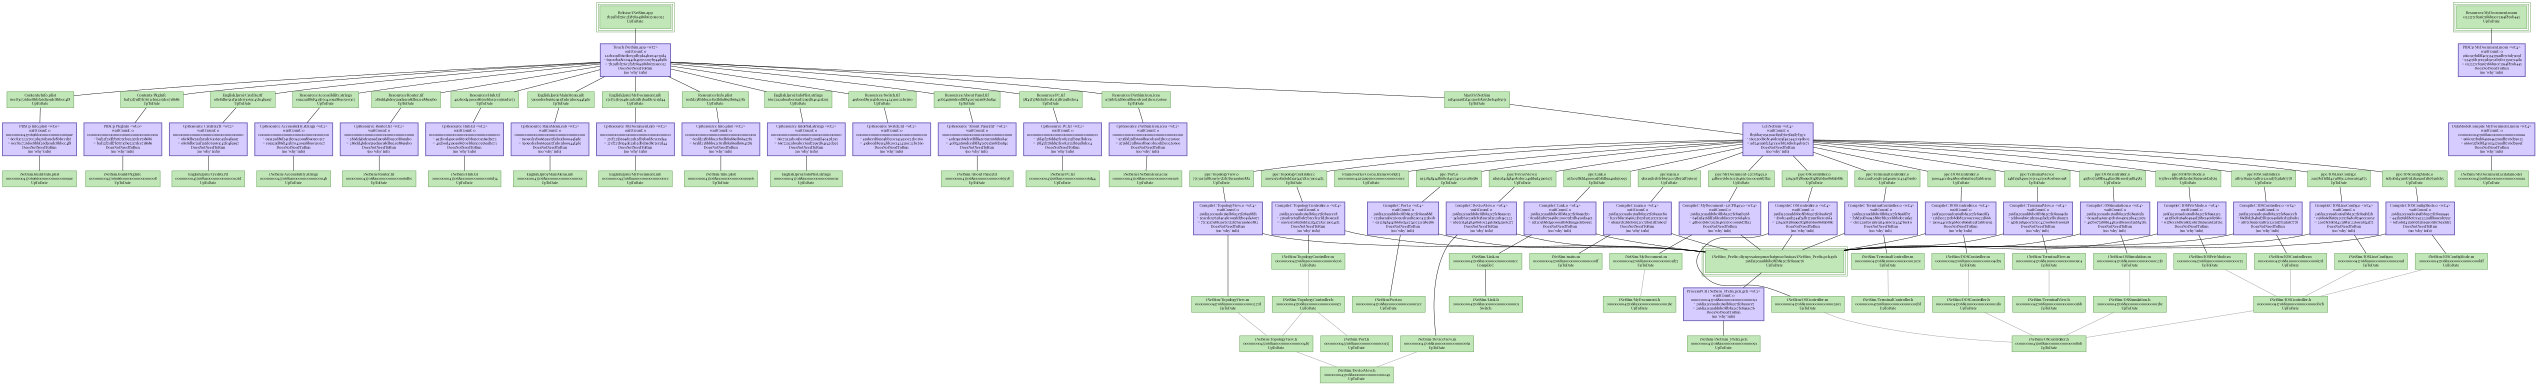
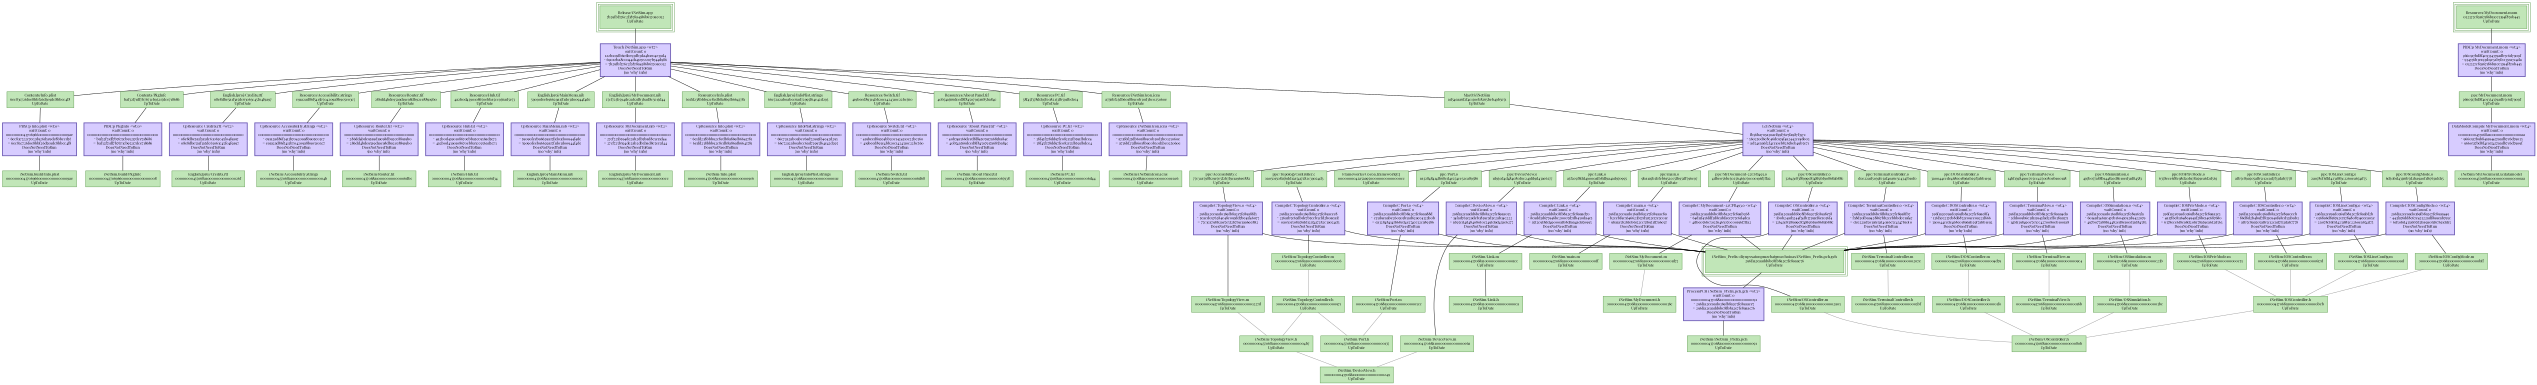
  digraph {
    concentrate=false
    fontname="Playfair Display"
    node [color="0.3 0.5 0.6" fillcolor="0.3 0.2 0.9" fontname="Playfair Display" fontsize=9 shape=box style=filled]
    edge [arrowhead=none arrowtail=normal color=black fontname="Playfair Display" style=solid]
    n1 [label="Release/iNetSim.app\n7b29fbf576c2f3878a4386b6570ae052\nUpToDate" peripheries=3]
    n2 [color="0.7 0.5 0.7" fillcolor="0.7 0.2 1.0" label="Touch iNetSim.app <wt:7>\nwaitCount: 0\n122b105db6c6be93db3da4b1e04e39d4\n^ 6902eba8c0044d14517e2207b744d986\n= 7b29fbf576c2f3878a4386b6570ae052\nDoesNotNeedToRun\n(no 'why' info)" style="filled,bold"]
    n3 [label="Contents/Info.plist\n6ec83c726f0e8bbf26d5e9dc8bbcc4f8\nUpToDate"]
    n4 [label="Contents/PkgInfo\nbaf32f71df7b7673cb95217dce718686\nUpToDate"]
    n5 [label="English.lproj/Credits.rtf\n08e8dbe5a1f3a5dc63063c45f04f9a97\nUpToDate"]
    n6 [label="Resources/Accessibility.strings\ne91a2ad86f5413b704209a8b905e03c7\nUpToDate"]
    n7 [label="Resources/Router.tif\n286dd4bde95a9d19c98db92ce88919b0\nUpToDate"]
    n8 [label="Resources/Hub.tif\n4a2b0d4390108670ebba5cc956ad5e73\nUpToDate"]
    n9 [label="English.lproj/MainMenu.nib\n59090feeb96629a17f1d03d00944f4de\nUpToDate"]
    n10 [label="English.lproj/MyDocument.nib\n27cf725b594de2ab2db3bad8c5e15d44\nUpToDate"]
    n11 [label="Resources/Info.plist\n6e1fd238bbb92c8cdb8a869fb6643781\nUpToDate"]
    n12 [label="English.lproj/InfoPlist.strings\n66c72a2ab0abcc6ad72995f64e42d295\nUpToDate"]
    n13 [label="Resources/Switch.tif\n419beed893e4bb20c1424310c22bc560\nUpToDate"]
    n14 [label="Resources/About Panel.tif\n40b74a566dced8f84507917a685ba84c\nUpToDate"]
    n15 [label="Resources/PC.tif\n38f45f378dd97fe082153fb591fbdce4\nUpToDate"]
    n16 [label="Resources/iNetSimIcon.icns\na736bf25db6018b9c0b30d3bc025060e\nUpToDate"]
    n17 [label="MacOS/iNetSim\nad54eaa6f2f4c130eb8265beb49b5e71\nUpToDate"]
    n18 [color="0.7 0.5 0.7" fillcolor="0.7 0.2 1.0" label="PBXCp Info.plist <wt:0>\nwaitCount: 0\n000000004370696600000000000009ae\n^ 6ec83c722c7ee2d926d5e9dc8bbccd56\n= 6ec83c726f0e8bbf26d5e9dc8bbcc4f8\nDoesNotNeedToRun\n(no 'why' info)" style="filled,bold"]
    n19 [label="iNetSim.build/Info.plist\n000000004370696600000000000009ae\nUpToDate"]
    n20 [color="0.7 0.5 0.7" fillcolor="0.7 0.2 1.0" label="PBXCp PkgInfo <wt:0>\nwaitCount: 0\n00000000000000000000000000000000\n^ baf32f71df7b7673cb95217dce718686\n= baf32f71df7b7673cb95217dce718686\nDoesNotNeedToRun\n(no 'why' info)" style="filled,bold"]
    n21 [label="iNetSim.build/PkgInfo\n00000000437069660000000000000008\nUpToDate"]
    n22 [color="0.7 0.5 0.7" fillcolor="0.7 0.2 1.0" label="CpResource Credits.rtf <wt:2>\nwaitCount: 0\n00000000000000000000000000000000\n^ 08e8dbe5a1f3a5dc63063c45f04f9a97\n= 08e8dbe5a1f3a5dc63063c45f04f9a97\nDoesNotNeedToRun\n(no 'why' info)" style="filled,bold"]
    n23 [label="English.lproj/Credits.rtf\n00000000437068a1000000000000026f\nUpToDate"]
    n24 [color="0.7 0.5 0.7" fillcolor="0.7 0.2 1.0" label="CpResource Accessibility.strings <wt:2>\nwaitCount: 0\n00000000000000000000000000000000\n^ e91a2ad86f5413b704209a8b905e03c7\n= e91a2ad86f5413b704209a8b905e03c7\nDoesNotNeedToRun\n(no 'why' info)" style="filled,bold"]
    n25 [label="iNetSim/Accessibility.strings\n00000000437068a1000000000000004b\nUpToDate"]
    n26 [color="0.7 0.5 0.7" fillcolor="0.7 0.2 1.0" label="CpResource Router.tif <wt:2>\nwaitCount: 0\n00000000000000000000000000000000\n^ 286dd4bde95a9d19c98db92ce88919b0\n= 286dd4bde95a9d19c98db92ce88919b0\nDoesNotNeedToRun\n(no 'why' info)" style="filled,bold"]
    n27 [label="iNetSim/Router.tif\n00000000437068a10000000000006dbc\nUpToDate"]
    n28 [color="0.7 0.5 0.7" fillcolor="0.7 0.2 1.0" label="CpResource Hub.tif <wt:2>\nwaitCount: 0\n00000000000000000000000000000000\n^ 4a2b0d4390108670ebba5cc956ad5e73\n= 4a2b0d4390108670ebba5cc956ad5e73\nDoesNotNeedToRun\n(no 'why' info)" style="filled,bold"]
    n29 [label="iNetSim/Hub.tif\n00000000437068a10000000000006d34\nUpToDate"]
    n30 [color="0.7 0.5 0.7" fillcolor="0.7 0.2 1.0" label="CpResource MainMenu.nib <wt:2>\nwaitCount: 0\n00000000000000000000000000000000\n^ 59090feeb96629a17f1d03d00944f4de\n= 59090feeb96629a17f1d03d00944f4de\nDoesNotNeedToRun\n(no 'why' info)" style="filled,bold"]
    n31 [label="English.lproj/MainMenu.nib\n00000000437068a100000000000000cc\nUpToDate"]
    n32 [color="0.7 0.5 0.7" fillcolor="0.7 0.2 1.0" label="CpResource MyDocument.nib <wt:2>\nwaitCount: 0\n00000000000000000000000000000000\n^ 27cf725b594de2ab2db3bad8c5e15d44\n= 27cf725b594de2ab2db3bad8c5e15d44\nDoesNotNeedToRun\n(no 'why' info)" style="filled,bold"]
    n33 [label="English.lproj/MyDocument.nib\n00000000437068a100000000000000cc\nUpToDate"]
    n34 [color="0.7 0.5 0.7" fillcolor="0.7 0.2 1.0" label="CpResource Info.plist <wt:2>\nwaitCount: 0\n00000000000000000000000000000000\n^ 6e1fd238bbb92c8cdb8a869fb6643781\n= 6e1fd238bbb92c8cdb8a869fb6643781\nDoesNotNeedToRun\n(no 'why' info)" style="filled,bold"]
    n35 [label="iNetSim/Info.plist\n00000000437068a100000000000009e6\nUpToDate"]
    n36 [color="0.7 0.5 0.7" fillcolor="0.7 0.2 1.0" label="CpResource InfoPlist.strings <wt:2>\nwaitCount: 0\n00000000000000000000000000000000\n^ 66c72a2ab0abcc6ad72995f64e42d295\n= 66c72a2ab0abcc6ad72995f64e42d295\nDoesNotNeedToRun\n(no 'why' info)" style="filled,bold"]
    n37 [label="English.lproj/InfoPlist.strings\n00000000437068a1000000000000011c\nUpToDate"]
    n38 [color="0.7 0.5 0.7" fillcolor="0.7 0.2 1.0" label="CpResource Switch.tif <wt:2>\nwaitCount: 0\n00000000000000000000000000000000\n^ 419beed893e4bb20c1424310c22bc560\n= 419beed893e4bb20c1424310c22bc560\nDoesNotNeedToRun\n(no 'why' info)" style="filled,bold"]
+   n39 [label="iNetSim/Switch.tif\n00000000437068a10000000000006d68\nUpToDate"]
    n40 [color="0.7 0.5 0.7" fillcolor="0.7 0.2 1.0" label="CpResource \"About Panel.tif\" <wt:2>\nwaitCount: 0\n00000000000000000000000000000000\n^ 40b74a566dced8f84507917a685ba84c\n= 40b74a566dced8f84507917a685ba84c\nDoesNotNeedToRun\n(no 'why' info)" style="filled,bold"]
    n41 [label="iNetSim/About Panel.tif\n00000000437068a10000000000067938\nUpToDate"]
    n42 [color="0.7 0.5 0.7" fillcolor="0.7 0.2 1.0" label="CpResource PC.tif <wt:2>\nwaitCount: 0\n00000000000000000000000000000000\n^ 38f45f378dd97fe082153fb591fbdce4\n= 38f45f378dd97fe082153fb591fbdce4\nDoesNotNeedToRun\n(no 'why' info)" style="filled,bold"]
    n43 [label="iNetSim/PC.tif\n00000000437068a10000000000006d44\nUpToDate"]
    n44 [color="0.7 0.5 0.7" fillcolor="0.7 0.2 1.0" label="CpResource iNetSimIcon.icns <wt:2>\nwaitCount: 0\n00000000000000000000000000000000\n^ a736bf25db6018b9c0b30d3bc025060e\n= a736bf25db6018b9c0b30d3bc025060e\nDoesNotNeedToRun\n(no 'why' info)" style="filled,bold"]
    n45 [label="iNetSim/iNetSimIcon.icns\n00000000437068a1000000000000eac6\nUpToDate"]
    n46 [label="ppc/MyDocument-22CFB493.o\n4dbe056bc50256465070c00196f7ffa2\nUpToDate"]
    n47 [color="0.7 0.5 0.7" fillcolor="0.7 0.2 1.0" label="CompileC MyDocument-22CFB493.o <wt:4>\nwaitCount: 0\n296f1a2eaadd6bc8fb8a2e7fe89ab268\n^ 64d11f456fdf3d8eabfaee7e7e6d4dca\n= 4dbe056bc50256465070c00196f7ffa2\nDoesNotNeedToRun\n(no 'why' info)" style="filled,bold"]
    n48 [label="iNetSim_Prefix-diyupvsatonpmzcbatgmcchoioas/iNetSim_Prefix.pch.gch\n296f1a2eaadd6bc8fb8a2e7fe89aac76\nUpToDate" peripheries=3]
    n49 [label="iNetSim/MyDocument.m\n00000000437068a10000000000001d72\nUpToDate"]
    n50 [label="iNetSim/iNetSim_Prefix.pch\n00000000437068a10000000000000091\nUpToDate"]
    n51 [color="0.7 0.5 0.7" fillcolor="0.7 0.2 1.0" label="ProcessPCH iNetSim_Prefix.pch.gch <wt:3>\nwaitCount: 0\n00000000437068a10000000000000091\n^ 296f1a2ee9ad0369fb8a2e7fe89aace7\n= 296f1a2eaadd6bc8fb8a2e7fe89aac76\nDoesNotNeedToRun\n(no 'why' info)" style="filled,bold"]
    n52 [label="iNetSim/MyDocument.h\n00000000437068a1000000000000036c\nUpToDate"]
    n53 [label="ppc/DeviceView.o\n1d95cd4d484080f0c249fd9d43ae6277\nUpToDate"]
    n54 [color="0.7 0.5 0.7" fillcolor="0.7 0.2 1.0" label="CompileC DeviceView.o <wt:4>\nwaitCount: 0\n296f1a2eaadd6bc8fb8a2e7fe89aa055\n^ 34fad763e29deb3839c3d3e2ab34c222\n= 1d95cd4d484080f0c249fd9d43ae6277\nDoesNotNeedToRun\n(no 'why' info)" style="filled,bold"]
    n55 [label="iNetSim/DeviceView.m\n00000000437068a10000000000000e6a\nUpToDate"]
    n56 [label="iNetSim/DeviceView.h\n00000000437068a10000000000000249\nUpToDate"]
-   n57 [label="ppc/TopologyView.o\n77c3ca798b29e7e5f2b7f9c1a96ee882\nUpToDate"]
+   n57 [label="ppc/Accessibility.o\n77c3ca798b29e7e5f2b7f9c1a96ee882\nUpToDate"]
    n58 [color="0.7 0.5 0.7" fillcolor="0.7 0.2 1.0" label="CompileC TopologyView.o <wt:4>\nwaitCount: 0\n296f1a2ee9ad0369fb8a2e7fe89a88f5\n^ 5eacd0576284e48c093dd7be41f46077\n= 77c3ca798b29e7e5f2b7f9c1a96ee882\nDoesNotNeedToRun\n(no 'why' info)" style="filled,bold"]
    n59 [label="iNetSim/TopologyView.m\n00000000437068a1000000000000227d\nUpToDate"]
    n60 [label="iNetSim/TopologyView.h\n00000000437068a100000000000004b7\nUpToDate"]
    n61 [label="ppc/TopologyController.o\n0a0501508a76dd12a7417282c39024d3\nUpToDate"]
    n62 [color="0.7 0.5 0.7" fillcolor="0.7 0.2 1.0" label="CompileC TopologyController.o <wt:4>\nwaitCount: 0\n296f1a2ee9ad0369fb8a2e7fe89acec8\n^ 236a1b7e63dbde7b5ccb5cfd2b0aea1b\n= 0a0501508a76dd12a7417282c39024d3\nDoesNotNeedToRun\n(no 'why' info)" style="filled,bold"]
    n63 [label="iNetSim/TopologyController.m\n00000000437068a10000000000006c06\nUpToDate"]
    n64 [label="iNetSim/TopologyController.h\n00000000437068a10000000000000971\nUpToDate"]
    n65 [label="iNetSim/Port.h\n00000000437068a10000000000000137\nUpToDate"]
    n66 [label="ppc/main.o\n9ba1a5b2bfeb6152cc5fb951ff796c97\nUpToDate"]
    n67 [color="0.7 0.5 0.7" fillcolor="0.7 0.2 1.0" label="CompileC main.o <wt:4>\nwaitCount: 0\n296f1a2ee9ad0369fb8a2e7fe89aac89\n^ b2cebf9c5646623b37d5972e17e3c01e\n= 9ba1a5b2bfeb6152cc5fb951ff796c97\nDoesNotNeedToRun\n(no 'why' info)" style="filled,bold"]
    n68 [label="iNetSim/main.m\n00000000437068a100000000000000ff\nUpToDate"]
+   n69 [label="ppc/MyDocument.mom\n9660517bd8f4c9354379adb7c6d7909f\nUpToDate"]
    n70 [color="0.7 0.5 0.7" fillcolor="0.7 0.2 1.0" label="DataModelCompile MyDocument.mom <wt:4>\nwaitCount: 0\n00000000437068a100000000000000aa\n^ 9660517b9b84a1944379adb7c6d79035\n= 9660517bd8f4c9354379adb7c6d7909f\nDoesNotNeedToRun\n(no 'why' info)" style="filled,bold"]
    n71 [label="iNetSim/MyDocument.xcdatamodel\n00000000437068a100000000000000aa\nUpToDate"]
    n72 [label="Resources/MyDocument.mom\n052327c83a67186b11ce5394f870b445\nUpToDate" peripheries=3]
    n73 [color="0.7 0.5 0.7" fillcolor="0.7 0.2 1.0" label="PBXCp MyDocument.mom <wt:4>\nwaitCount: 0\n9660517bd8f4c9354379adb7c6d7909f\n^ 934376b3e293d15e52b7fe233ea724da\n= 052327c83a67186b11ce5394f870b445\nDoesNotNeedToRun\n(no 'why' info)" style="filled,bold"]
    n74 [label="ppc/Link.o\na5f2c9f8dd49000afb8df9a4ad970995\nUpToDate"]
    n75 [color="0.7 0.5 0.7" fillcolor="0.7 0.2 1.0" label="CompileC Link.o <wt:4>\nwaitCount: 0\n296f1a2eaadd6bc8fb8a2e7fe89aad70\n^ 8c9dd3d677946bc20007d7db450da4e5\n= a5f2c9f8dd49000afb8df9a4ad970995\nDoesNotNeedToRun\n(no 'why' info)" style="filled,bold"]
-   n76 [label="iNetSim/Link.m\n00000000437068a100000000000001cc\nCompileC"]
-   n77 [label="iNetSim/Link.h\n00000000437068a100000000000000ca\nSwitch"]
+   n76 [label="iNetSim/Link.m\n00000000437068a100000000000001cc\nUpToDate"]
+   n77 [label="iNetSim/Link.h\n00000000437068a100000000000000ca\nUpToDate"]
    n78 [label="ppc/Port.o\nea32848414fb68cd4e274ce32ca89386\nUpToDate"]
    n79 [color="0.7 0.5 0.7" fillcolor="0.7 0.2 1.0" label="CompileC Port.o <wt:4>\nwaitCount: 0\n296f1a2eaadd6bc8fb8a2e7fe89aa88d\n^ c35d9eaabe260305b5ad629cc4323b0b\n= ea32848414fb68cd4e274ce32ca89386\nDoesNotNeedToRun\n(no 'why' info)" style="filled,bold"]
    n80 [label="iNetSim/Port.m\n00000000437068a100000000000005cc\nUpToDate"]
    n81 [label="ppc/TerminalController.o\ndce22ad5039fe3af40a6c5c4347b10f0\nUpToDate"]
    n82 [color="0.7 0.5 0.7" fillcolor="0.7 0.2 1.0" label="CompileC TerminalController.o <wt:4>\nwaitCount: 0\n296f1a2eaadd6bc8fb8a2e7fe89a8fb7\n^ f58d30fba9428867bb2cebbbdce19f47\n= dce22ad5039fe3af40a6c5c4347b10f0\nDoesNotNeedToRun\n(no 'why' info)" style="filled,bold"]
    n83 [label="iNetSim/TerminalController.m\n00000000437068a1000000000000207e\nUpToDate"]
    n84 [label="iNetSim/TerminalController.h\n00000000437068a100000000000003bf\nUpToDate"]
    n85 [label="ppc/OSController.o\n32643e83f8999c8748f9bf90868ab88c\nUpToDate"]
    n86 [color="0.7 0.5 0.7" fillcolor="0.7 0.2 1.0" label="CompileC OSController.o <wt:4>\nwaitCount: 0\n296f1a2eaadd6bc8fb8a2e7fe89a8e78\n^ 1b0b24ad5244f74fb37391ef6e1036f4\n= 32643e83f8999c8748f9bf90868ab88c\nDoesNotNeedToRun\n(no 'why' info)" style="filled,bold"]
    n87 [label="iNetSim/OSController.m\n00000000437068a10000000000002a05\nUpToDate"]
    n88 [label="iNetSim/OSController.h\n00000000437068a1000000000000080b\nUpToDate"]
    n89 [label="ppc/TerminalView.o\n14bf1398490c7e5cc4270080eb1001a8\nUpToDate"]
    n90 [color="0.7 0.5 0.7" fillcolor="0.7 0.2 1.0" label="CompileC TerminalView.o <wt:4>\nwaitCount: 0\n296f1a2eaadd6bc8fb8a2e7fe89aa4d9\n^ 3dd009b6e3d115943fad2eff038aa571\n= 14bf1398490c7e5cc4270080eb1001a8\nDoesNotNeedToRun\n(no 'why' info)" style="filled,bold"]
    n91 [label="iNetSim/TerminalView.m\n00000000437068a100000000000009c4\nUpToDate"]
    n92 [label="iNetSim/TerminalView.h\n00000000437068a1000000000000016b\nUpToDate"]
    n93 [label="ppc/IOSController.o\nafb7c89a505afb5c12cad7f33dab7778\nUpToDate"]
    n94 [color="0.7 0.5 0.7" fillcolor="0.7 0.2 1.0" label="CompileC IOSController.o <wt:4>\nwaitCount: 0\n296f1a2ee9ad0369fb8a2e7fe89acecb\n^ 86d8d2b4b9f7f835e940f98cd531b9b3\n= afb7c89a505afb5c12cad7f33dab7778\nDoesNotNeedToRun\n(no 'why' info)" style="filled,bold"]
    n95 [label="iNetSim/IOSController.m\n00000000437068a1000000000000617d\nUpToDate"]
    n96 [label="iNetSim/IOSController.h\n00000000437068a10000000000000bcb\nUpToDate"]
    n97 [label="ppc/DOSController.o\n3a0044ccde468e01896ab29f7abb1e92\nUpToDate"]
    n98 [color="0.7 0.5 0.7" fillcolor="0.7 0.2 1.0" label="CompileC DOSController.o <wt:4>\nwaitCount: 0\n296f1a2ee9ad0369fb8a2e7fe89ae8f4\n^ 136f5ee237eb8d6872e09ce09221f666\n= 3a0044ccde468e01896ab29f7abb1e92\nDoesNotNeedToRun\n(no 'why' info)" style="filled,bold"]
    n99 [label="iNetSim/DOSController.m\n00000000437068a10000000000004d79\nUpToDate"]
    n100 [label="iNetSim/DOSController.h\n00000000437068a100000000000001f0\nUpToDate"]
    n101 [label="ppc/IOSLineConfig.o\n2a078cf6ffd4231883c2260ea6741f75\nUpToDate"]
    n102 [color="0.7 0.5 0.7" fillcolor="0.7 0.2 1.0" label="CompileC IOSLineConfig.o <wt:4>\nwaitCount: 0\n296f1a2ee9ad0369fb8a2e7fe89abf2b\n^ 036896d816792071784808714eeea05e\n= 2a078cf6ffd4231883c2260ea6741f75\nDoesNotNeedToRun\n(no 'why' info)" style="filled,bold"]
    n103 [label="iNetSim/IOSLineConfig.m\n00000000437068a1000000000000109d\nUpToDate"]
-   n104 [label="ppc/DOSController.o\n497b077a88b14482ed8e10ed31d84583\nUpToDate"]
+   n104 [label="ppc/OSSimulation.o\n497b077a88b14482ed8e10ed31d84583\nUpToDate"]
    n105 [color="0.7 0.5 0.7" fillcolor="0.7 0.2 1.0" label="CompileC OSSimulation.o <wt:4>\nwaitCount: 0\n296f1a2ee9ad0369fb8a2e7fe89a65fa\n^ 60141d54611c47eb16043e92d9422079\n= 497b077a88b14482ed8e10ed31d84583\nDoesNotNeedToRun\n(no 'why' info)" style="filled,bold"]
    n106 [label="iNetSim/OSSimulation.m\n00000000437068a1000000000000c23b\nUpToDate"]
    n107 [label="iNetSim/OSSimulation.h\n00000000437068a100000000000003bc\nUpToDate"]
    n108 [label="ppc/IOSConfigMode.o\n6d50bd43316b7d2ba9a0f1f67631dd15\nUpToDate"]
    n109 [color="0.7 0.5 0.7" fillcolor="0.7 0.2 1.0" label="CompileC IOSConfigMode.o <wt:4>\nwaitCount: 0\n296f1a2ee9ad0369fb8a2e7fe89aa449\n^ 443fa76dd8c67e42522adf899eab795c\n= 6d50bd43316b7d2ba9a0f1f67631dd15\nDoesNotNeedToRun\n(no 'why' info)" style="filled,bold"]
    n110 [label="iNetSim/IOSConfigMode.m\n00000000437068a10000000000000bff\nUpToDate"]
    n111 [label="ppc/IOSPrivMode.o\n6378ece6f8c98d20b178a59ea6f2d563\nUpToDate"]
    n112 [color="0.7 0.5 0.7" fillcolor="0.7 0.2 1.0" label="CompileC IOSPrivMode.o <wt:4>\nwaitCount: 0\n296f1a2ee9ad0369fb8a2e7fe89aa3e3\n^ 4a17f6c811648e494af28be14e687680\n= 6378ece6f8c98d20b178a59ea6f2d563\nDoesNotNeedToRun\n(no 'why' info)" style="filled,bold"]
    n113 [label="iNetSim/IOSPrivMode.m\n00000000437068a10000000000000c55\nUpToDate"]
    n114 [color="0.7 0.5 0.7" fillcolor="0.7 0.2 1.0" label="Ld iNetSim <wt:4>\nwaitCount: 0\nfb56ba703a30acf99f76c7fa987f3572\n^ 560250d6c8c46dc974f4a2442ce46b03\n= ad54eaa6f2f4c130eb8265beb49b5e71\nDoesNotNeedToRun\n(no 'why' info)" style="filled,bold"]
    n115 [label="Frameworks/Cocoa.framework[C]\n0000000042a5aa9500000000000000cc\nUpToDate"]
    n1 -> n2
    n2 -> n3
    n2 -> n4
    n2 -> n5
    n2 -> n6
    n2 -> n7
    n2 -> n8
    n2 -> n9
    n2 -> n10
    n2 -> n11
    n2 -> n12
    n2 -> n13
    n2 -> n14
    n2 -> n15
    n2 -> n16
    n2 -> n17
    n3 -> n18
    n4 -> n20
    n5 -> n22
    n6 -> n24
    n7 -> n26
    n8 -> n28
    n9 -> n30
    n10 -> n32
    n11 -> n34
    n12 -> n36
    n13 -> n38
    n14 -> n40
    n15 -> n42
    n16 -> n44
    n17 -> n114
    n18 -> n19
    n20 -> n21
    n22 -> n23
    n24 -> n25
    n26 -> n27
    n28 -> n29
    n30 -> n31
    n32 -> n33
    n34 -> n35
    n36 -> n37
+   n38 -> n39
    n40 -> n41
    n42 -> n43
    n44 -> n45
    n46 -> n47
    n47 -> n48
    n47 -> n49
    n48 -> n51
    n49 -> n52 [color=gray60]
    n51 -> n50
    n53 -> n54
    n54 -> n48
    n54 -> n55
    n55 -> n56 [color=gray60]
    n57 -> n58
    n58 -> n48
    n58 -> n59
    n59 -> n60 [color=gray60]
    n60 -> n56 [color=gray60]
    n61 -> n62
    n62 -> n48
    n62 -> n63
    n63 -> n64 [color=gray60]
    n64 -> n60 [color=gray60]
    n64 -> n65 [color=gray60]
    n66 -> n67
    n67 -> n48
    n67 -> n68
+   n69 -> n70
    n70 -> n71
    n72 -> n73
+   n73 -> n69
    n74 -> n75
    n75 -> n48
    n75 -> n76
    n76 -> n77
    n78 -> n79
    n79 -> n48
    n79 -> n80
+   n80 -> n65 [color=gray60]
    n81 -> n82
    n82 -> n48
    n82 -> n83
    n83 -> n84 [color=gray60]
    n85 -> n86
    n86 -> n48
    n86 -> n87
    n87 -> n88 [color=gray60]
    n89 -> n90
    n90 -> n48
    n90 -> n91
    n91 -> n92 [color=gray60]
    n93 -> n94
    n94 -> n48
    n94 -> n95
    n95 -> n96 [color=gray60]
    n96 -> n88 [color=gray60]
    n97 -> n98
    n98 -> n48
    n98 -> n99
    n99 -> n100 [color=gray60]
    n100 -> n88 [color=gray60]
    n101 -> n102
    n102 -> n48
    n102 -> n103
    n103 -> n96 [color=gray60]
    n104 -> n105
    n105 -> n48
    n105 -> n106
    n106 -> n107 [color=gray60]
    n107 -> n88 [color=gray60]
    n108 -> n109
    n109 -> n48
    n109 -> n110
    n110 -> n96 [color=gray60]
    n111 -> n112
    n112 -> n48
    n112 -> n113
    n113 -> n96 [color=gray60]
    n114 -> n46
    n114 -> n53
    n114 -> n57
    n114 -> n61
    n114 -> n66
    n114 -> n74
    n114 -> n78
    n114 -> n81
    n114 -> n85
    n114 -> n89
    n114 -> n93
    n114 -> n97
    n114 -> n101
    n114 -> n104
    n114 -> n108
    n114 -> n111
    n114 -> n115
  }
